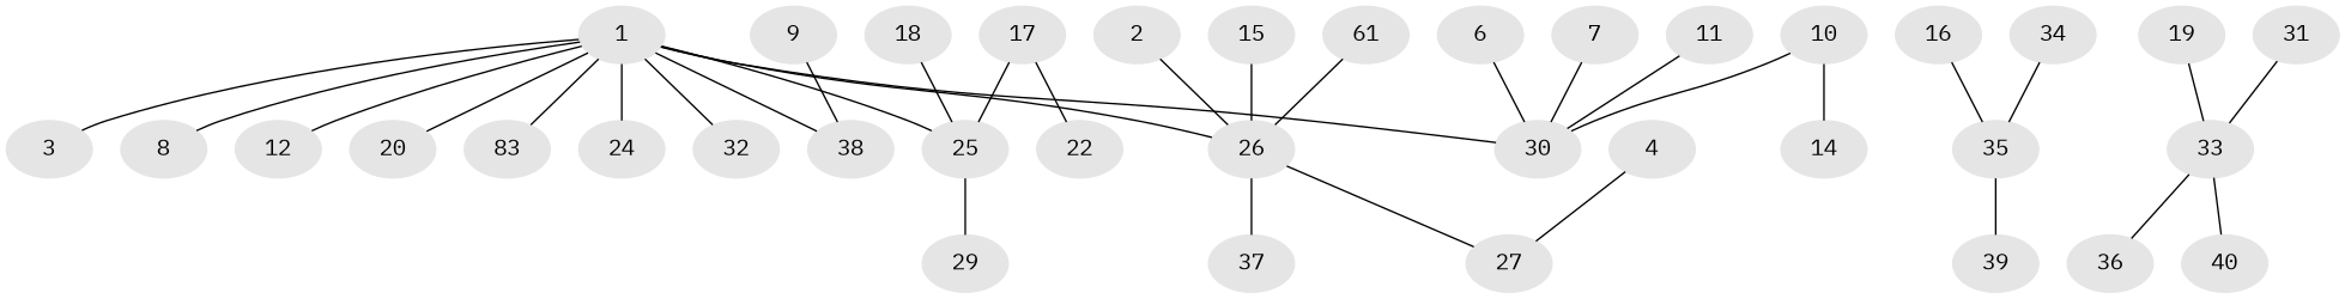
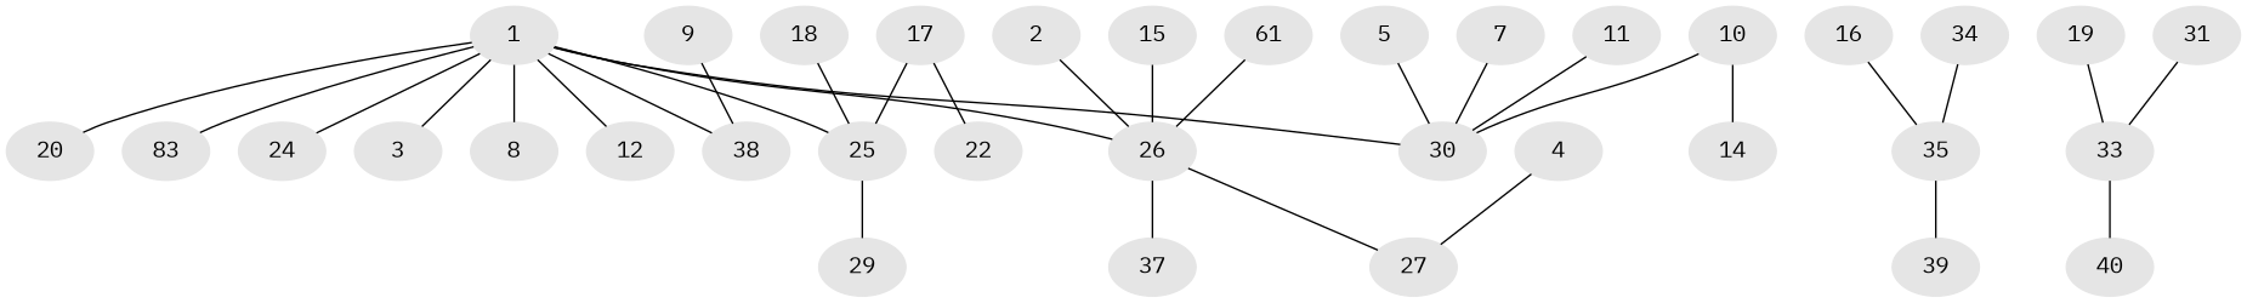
  graph {
    fontname="IBM Plex Mono"
    node [color=gray90 fontname="IBM Plex Mono" style=filled]
    edge [fontname="IBM Plex Mono" weight=1.0]
    1
    3
    8
    12
    20
    n6 [label=83]
    24
    25
    26
    30
-   32
    38
    29
    27
    37
    2
    4
-   5 [label=6]
+   5
    7
    9
    10
    14
    11
    35
    39
    15
    16
    17
    22
    18
    19
    33
-   36
    40
    n35 [label=61]
    31
    34
    1 -- 3
    1 -- 8
    1 -- 12
    1 -- 20
    1 -- n6
    1 -- 24
    1 -- 25
    1 -- 26
    1 -- 30
-   1 -- 32
    1 -- 38
    25 -- 29
    26 -- 27
    26 -- 37
    2 -- 26
    4 -- 27
    5 -- 30
    7 -- 30
    9 -- 38
    10 -- 30
    10 -- 14
    11 -- 30
    35 -- 39
    15 -- 26
    16 -- 35
    17 -- 25
    17 -- 22
    18 -- 25
    19 -- 33
-   33 -- 36
    33 -- 40
    n35 -- 26
    31 -- 33
    34 -- 35
  }
